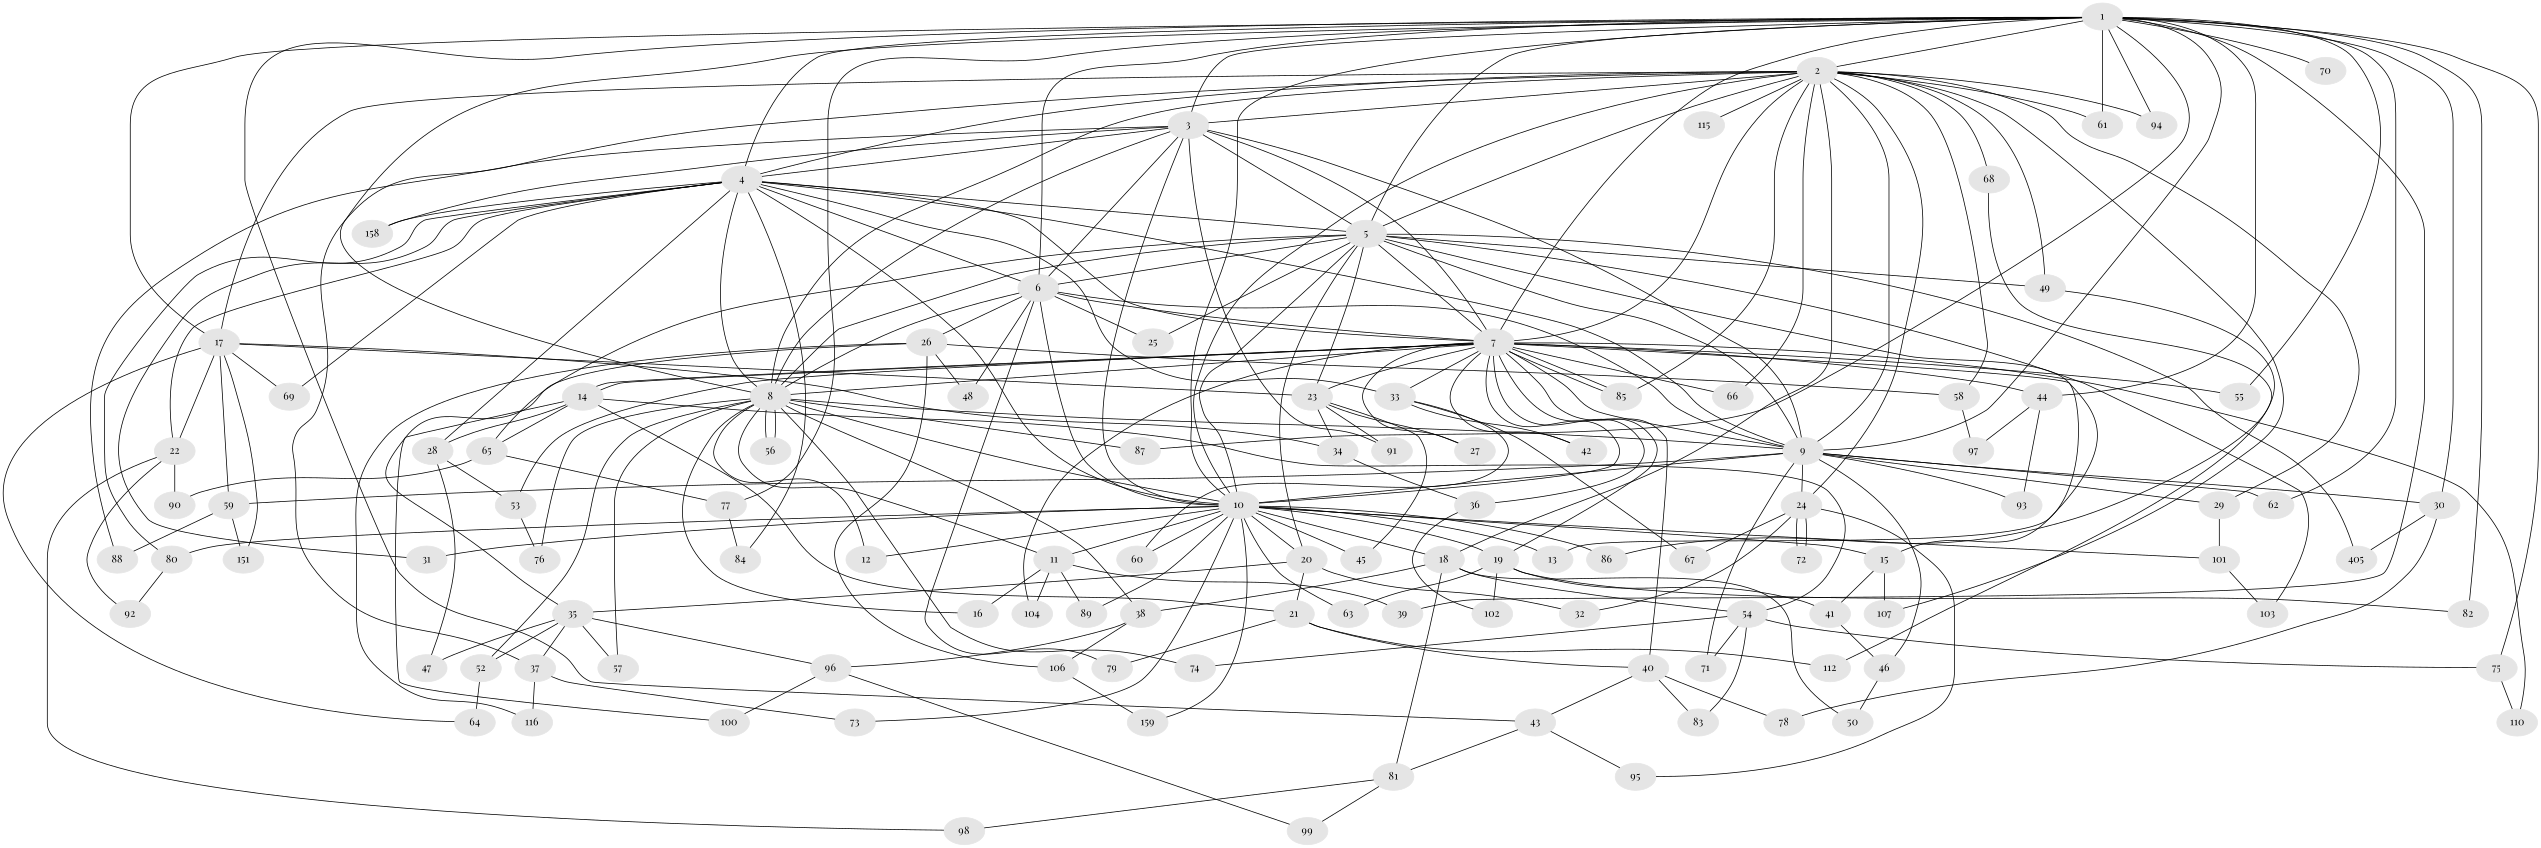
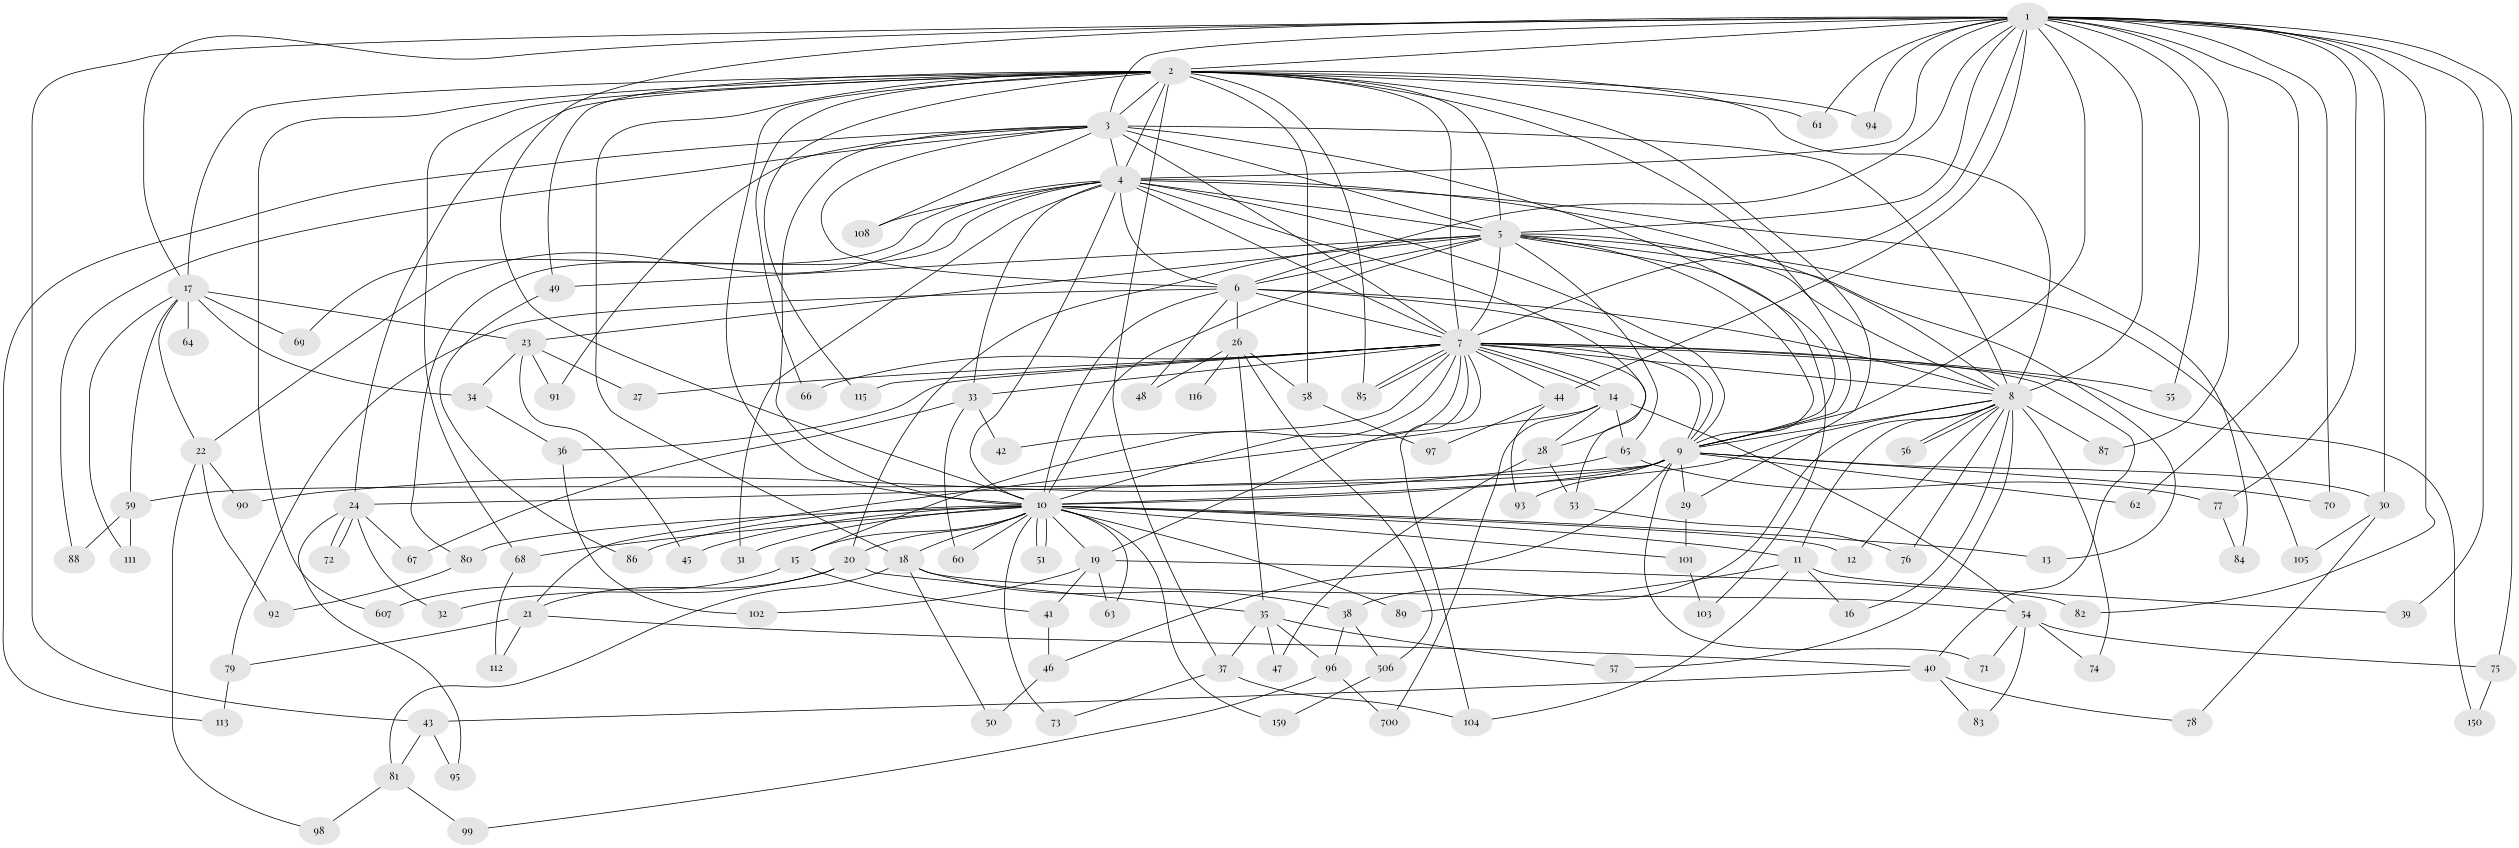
  graph {
    fontname="Playfair Display"
    node [color=gray90 fontname="Playfair Display" style=filled]
    edge [fontname="Playfair Display"]
    1
    2
    3
    4
    5
    6
    7
    8
    9
    10
    17
    30
    39
    43
    44
    55
    61
    62
    70
    75
    77
    82
    87
    94
    18
    24
    29
    37
    49
    58
    66
    68
-   107
+   107 [label=607]
    115
    85
    88
    91
-   108 [label=158]
+   108
+   113
    22
    28
    31
    33
    69
    80
    84
    13
    20
    23
-   25
    65
    103
-   105 [label=405]
+   105
    26
    48
    79
    14
    15
    19
    27
    36
    40
    42
    53
    104
-   110
+   110 [label=150]
    11
    12
    16
    38
-   52
    56
    57
    74
    76
    46
    59
    71
    93
    45
+   51
    60
    63
    73
    86
    89
    101
    n88 [label=159]
    34
    64
-   111 [label=151]
+   111
    35
-   106
+   106 [label=506]
    116
    78
    81
    95
    97
    54
    50
    32
    67
    72
    112
    90
    92
    98
    47
    21
-   100
+   100 [label=700]
    41
    102
    83
    96
    99
    1 -- 2
    1 -- 3
    1 -- 4
    1 -- 5
    1 -- 6
    1 -- 7
    1 -- 8
    1 -- 9
    1 -- 10
    1 -- 17
    1 -- 30
    1 -- 39
    1 -- 43
    1 -- 44
    1 -- 55
    1 -- 61
    1 -- 62
    1 -- 70
    1 -- 75
    1 -- 77
    1 -- 82
    1 -- 87
    1 -- 94
    2 -- 3
    2 -- 4
    2 -- 5
    2 -- 7
    2 -- 8
    2 -- 9
    2 -- 10
    2 -- 17
    2 -- 61
    2 -- 94
    2 -- 18
    2 -- 24
    2 -- 29
    2 -- 37
    2 -- 49
    2 -- 58
    2 -- 66
    2 -- 68
    2 -- 107
    2 -- 115
    2 -- 85
    3 -- 4
    3 -- 5
    3 -- 6
    3 -- 7
    3 -- 8
    3 -- 9
    3 -- 10
    3 -- 88
    3 -- 91
    3 -- 108
+   3 -- 113
    4 -- 5
    4 -- 6
    4 -- 7
    4 -- 8
    4 -- 9
    4 -- 10
    4 -- 108
    4 -- 22
    4 -- 28
    4 -- 31
    4 -- 33
    4 -- 69
    4 -- 80
    4 -- 84
    5 -- 6
    5 -- 7
    5 -- 8
    5 -- 9
    5 -- 10
    5 -- 49
    5 -- 13
    5 -- 20
    5 -- 23
-   5 -- 25
    5 -- 65
    5 -- 103
    5 -- 105
    6 -- 7
    6 -- 8
    6 -- 9
    6 -- 10
-   6 -- 25
    6 -- 26
    6 -- 48
    6 -- 79
    7 -- 8
    7 -- 9
    7 -- 10
    7 -- 44
    7 -- 55
    7 -- 66
-   7 -- 23
+   7 -- 115
    7 -- 85
    7 -- 85
    7 -- 33
    7 -- 14
    7 -- 14
    7 -- 15
    7 -- 19
    7 -- 27
    7 -- 36
    7 -- 40
    7 -- 42
    7 -- 53
    7 -- 104
    7 -- 110
    8 -- 9
    8 -- 10
    8 -- 87
    8 -- 11
    8 -- 12
    8 -- 16
    8 -- 38
-   8 -- 52
    8 -- 56
    8 -- 56
    8 -- 57
    8 -- 74
    8 -- 76
    9 -- 10
    9 -- 30
    9 -- 62
+   9 -- 70
    9 -- 24
    9 -- 29
    9 -- 46
    9 -- 59
    9 -- 71
    9 -- 93
    10 -- 18
+   10 -- 68
    10 -- 31
    10 -- 80
    10 -- 13
    10 -- 20
    10 -- 15
    10 -- 19
    10 -- 11
    10 -- 12
    10 -- 45
+   10 -- 51
+   10 -- 51
    10 -- 60
    10 -- 63
    10 -- 73
    10 -- 86
    10 -- 89
    10 -- 101
    10 -- n88
    17 -- 22
    17 -- 69
    17 -- 23
    17 -- 59
    17 -- 34
    17 -- 64
    17 -- 111
    30 -- 105
    30 -- 78
    43 -- 81
    43 -- 95
    44 -- 93
    44 -- 97
    75 -- 110
    77 -- 84
    18 -- 38
    18 -- 81
    18 -- 54
    18 -- 50
    24 -- 95
    24 -- 32
    24 -- 67
    24 -- 72
    24 -- 72
    29 -- 101
    37 -- 73
-   37 -- 116
+   37 -- 104
    49 -- 86
    58 -- 97
    68 -- 112
    22 -- 90
    22 -- 92
    22 -- 98
    28 -- 53
    28 -- 47
    33 -- 42
    33 -- 60
    33 -- 67
    80 -- 92
    20 -- 35
    20 -- 32
    20 -- 21
    23 -- 91
    23 -- 27
    23 -- 45
    23 -- 34
    65 -- 77
    65 -- 90
    26 -- 58
    26 -- 48
    26 -- 35
    26 -- 106
    26 -- 116
+   79 -- 113
    14 -- 28
    14 -- 65
    14 -- 54
    14 -- 21
    14 -- 100
    15 -- 107
    15 -- 41
    19 -- 82
    19 -- 63
    19 -- 41
    19 -- 102
    36 -- 102
    40 -- 43
    40 -- 78
    40 -- 83
    53 -- 76
    11 -- 39
    11 -- 104
    11 -- 16
    11 -- 89
    38 -- 106
    38 -- 96
-   52 -- 64
    46 -- 50
    59 -- 88
    59 -- 111
    101 -- 103
    34 -- 36
    35 -- 37
-   35 -- 52
    35 -- 57
    35 -- 47
    35 -- 96
    106 -- n88
    81 -- 98
    81 -- 99
    54 -- 75
    54 -- 74
    54 -- 71
    54 -- 83
    21 -- 79
    21 -- 40
    21 -- 112
    41 -- 46
    96 -- 100
    96 -- 99
  }
